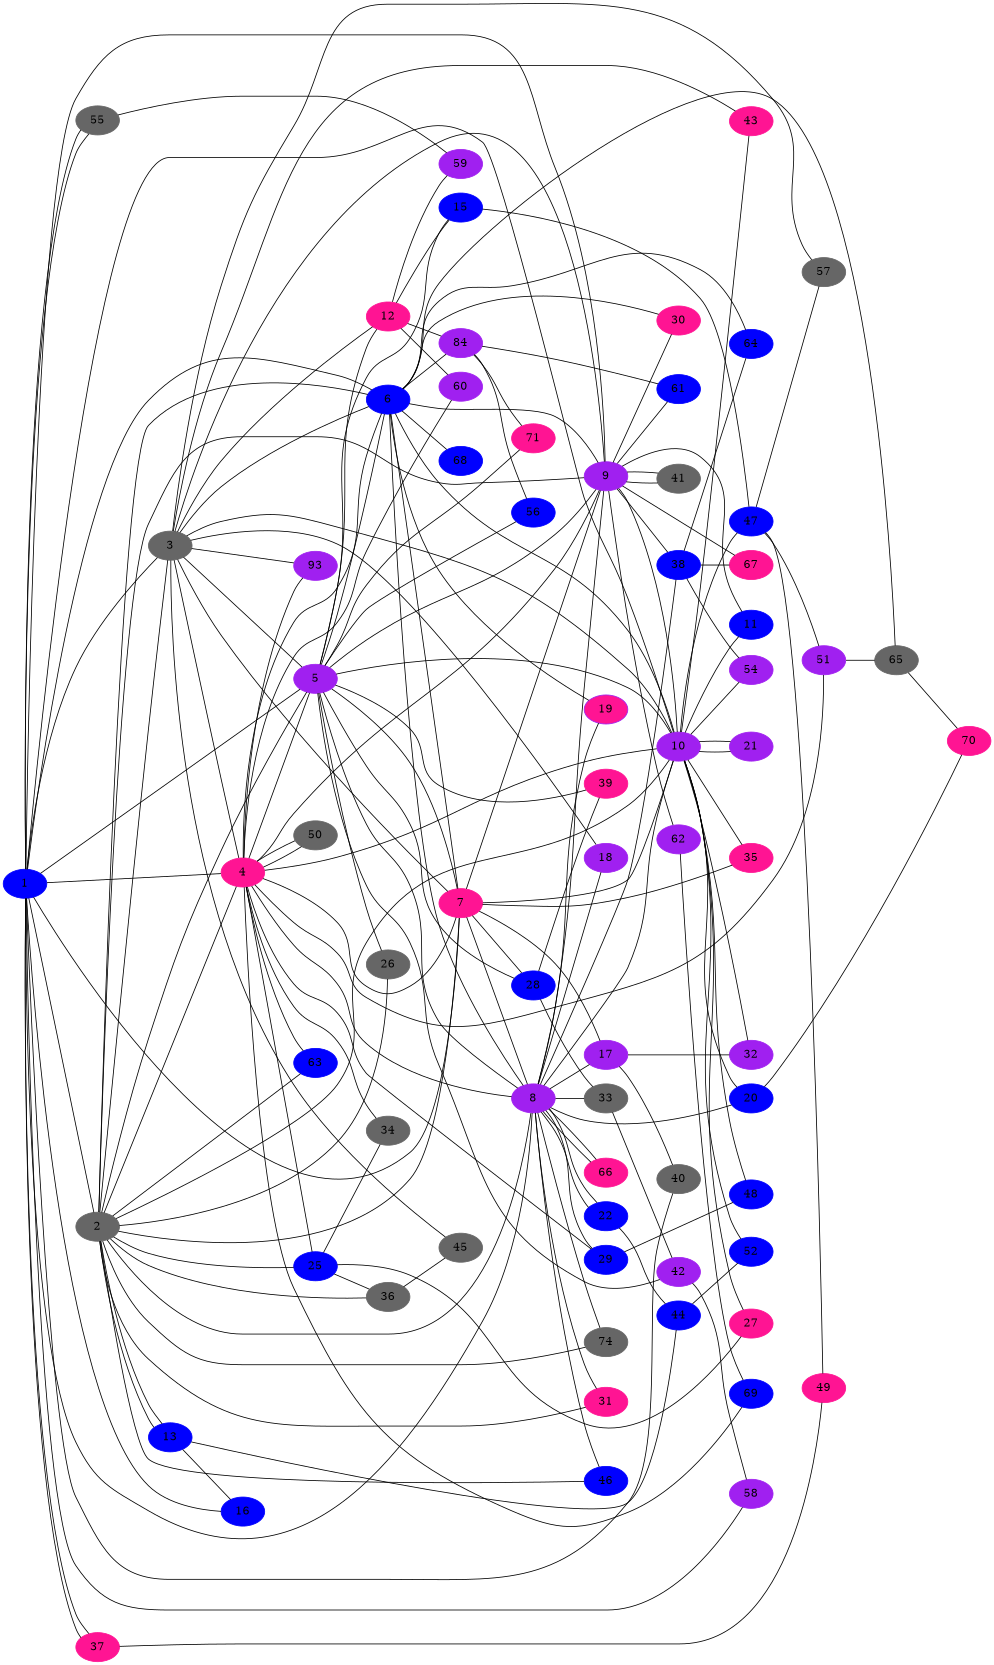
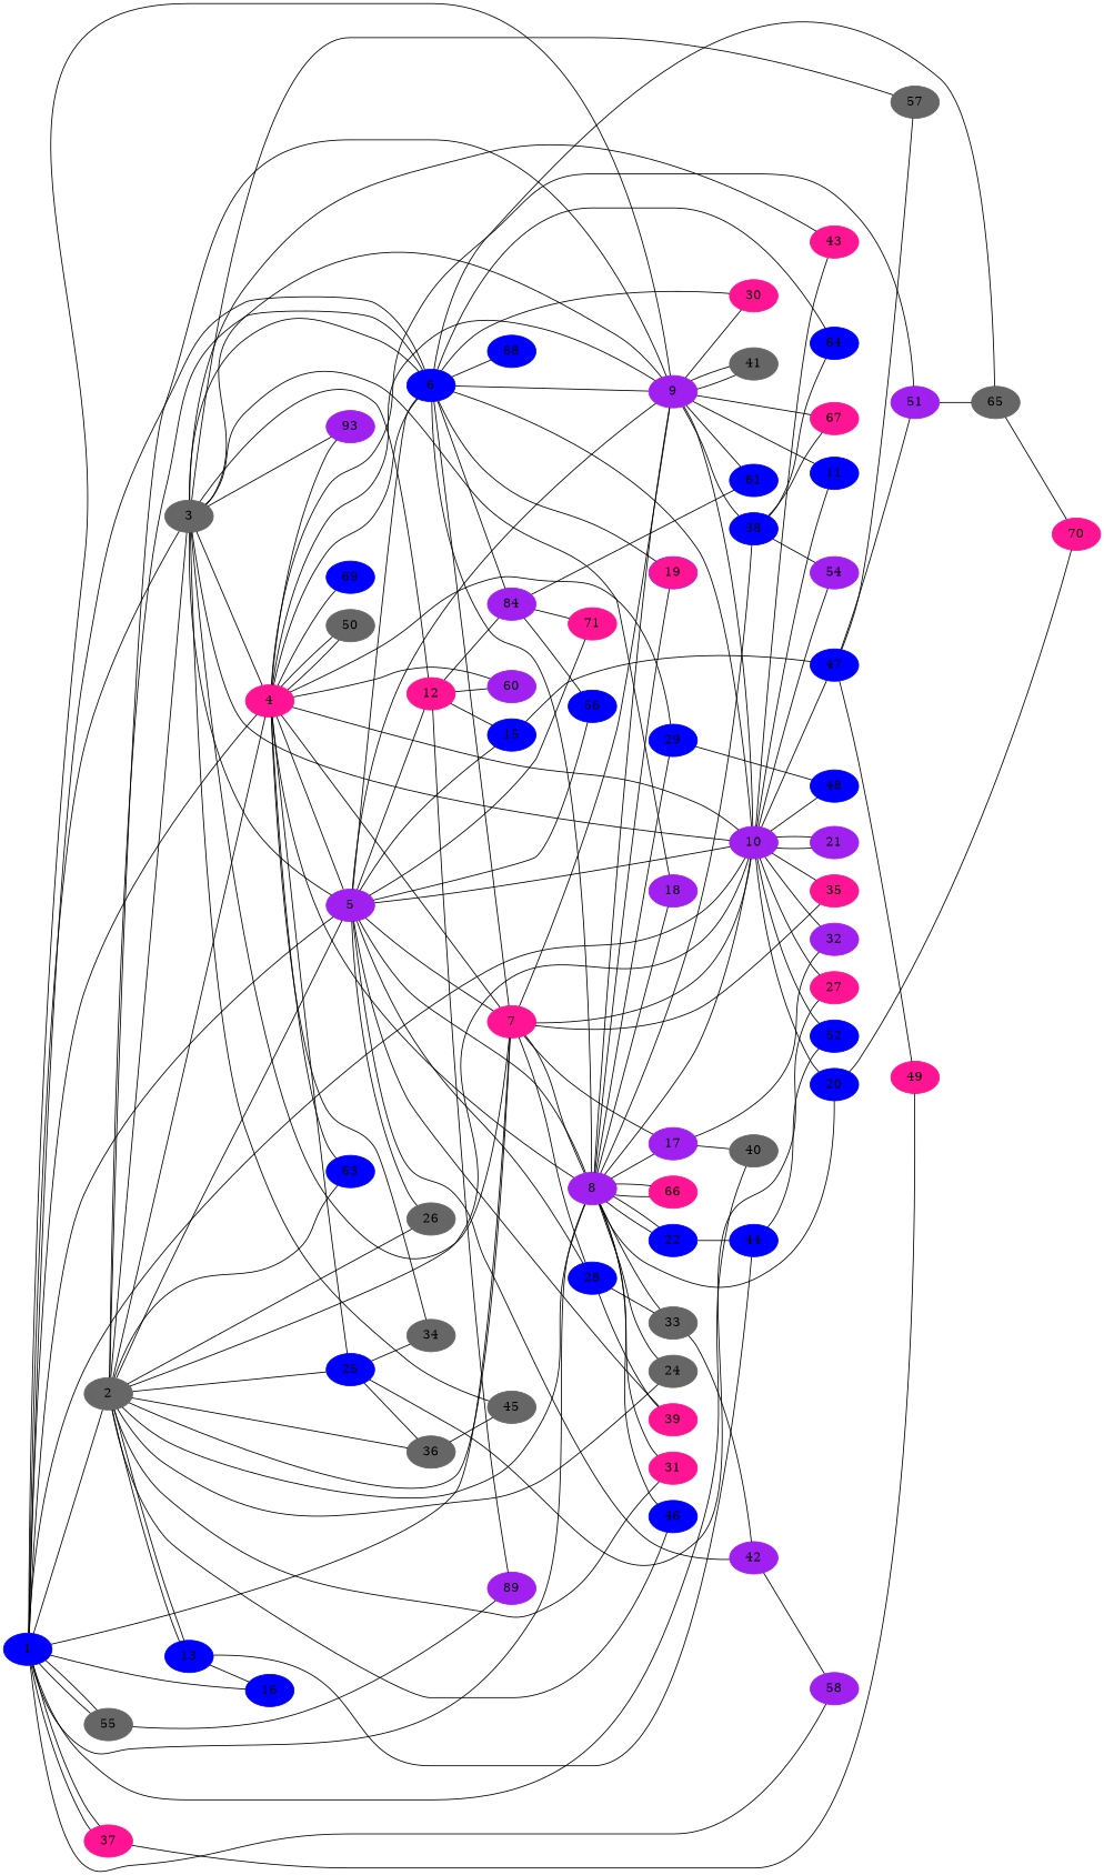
  graph {
    rankdir=LR
    node [color=blue style=filled]
    2 [color=gray40]
    1
    3 [color=gray40]
    4 [color=deeppink]
    5 [color=purple]
    6
    7 [color=deeppink]
    8 [color=purple]
    9 [color=purple]
    10 [color=purple]
    16
    37 [color=deeppink]
    40 [color=gray40]
    55 [color=gray40]
    58 [color=purple]
    13
-   24 [color=gray40 label=74]
+   24 [color=gray40]
    25
    26 [color=gray40]
    31 [color=deeppink]
    36 [color=gray40]
    46
    63
    12 [color=deeppink]
    18 [color=purple]
    43 [color=deeppink]
    45 [color=gray40]
    n28 [color=purple label=93]
    57 [color=gray40]
    29
    34 [color=gray40]
    50 [color=gray40]
    51 [color=purple]
    60 [color=purple]
    69
    15
    28
    39 [color=deeppink]
    42 [color=purple]
    56
    71 [color=deeppink]
    n42 [color=purple label=84]
    19 [color=purple fillcolor=deeppink]
    30 [color=deeppink]
    64
    65 [color=gray40]
    68
    17 [color=purple]
    35 [color=deeppink]
    20
    22
    33 [color=gray40]
    38
    66 [color=deeppink]
    11
    41 [color=gray40]
    61
-   62 [color=purple]
    67 [color=deeppink]
    21 [color=purple]
    27 [color=deeppink]
    32 [color=purple]
    47
    48
    52
    54 [color=purple]
    49 [color=deeppink]
-   59 [color=purple]
+   59 [color=purple label=89]
    44
    70 [color=deeppink]
    2 -- 3
    2 -- 4
    2 -- 5
    2 -- 6
    2 -- 7
    2 -- 8
    2 -- 9
    2 -- 10
    2 -- 13
    2 -- 13
    2 -- 24
    2 -- 25
    2 -- 26
    2 -- 31
    2 -- 36
    2 -- 46
    2 -- 63
    1 -- 2
    1 -- 3
    1 -- 4
    1 -- 5
    1 -- 6
    1 -- 7
    1 -- 8
    1 -- 9
    1 -- 10
    1 -- 16
    1 -- 37
    1 -- 37
    1 -- 40
    1 -- 55
    1 -- 55
    1 -- 58
    3 -- 4
    3 -- 5
    3 -- 6
    3 -- 7
    3 -- 9
    3 -- 10
    3 -- 12
    3 -- 18
    3 -- 43
    3 -- 45
    3 -- n28
    3 -- 57
    4 -- 5
    4 -- 6
    4 -- 7
    4 -- 8
    4 -- 9
    4 -- 10
    4 -- 25
    4 -- 63
    4 -- n28
    4 -- 29
    4 -- 34
    4 -- 50
    4 -- 50
    4 -- 51
    4 -- 60
    4 -- 69
    5 -- 6
    5 -- 7
    5 -- 8
    5 -- 9
    5 -- 10
    5 -- 26
    5 -- 12
    5 -- 15
    5 -- 28
    5 -- 39
    5 -- 42
    5 -- 56
    5 -- 71
    6 -- 7
    6 -- 8
    6 -- 9
    6 -- 10
    6 -- n42
    6 -- 19
    6 -- 30
    6 -- 64
    6 -- 65
    6 -- 68
    7 -- 8
    7 -- 9
    7 -- 10
    7 -- 28
    7 -- 17
    7 -- 35
    8 -- 9
    8 -- 10
    8 -- 24
    8 -- 31
    8 -- 46
    8 -- 18
    8 -- 29
    8 -- 19
    8 -- 17
    8 -- 20
    8 -- 22
    8 -- 22
    8 -- 33
    8 -- 38
    8 -- 66
    8 -- 66
    9 -- 10
    9 -- 30
    9 -- 38
    9 -- 11
    9 -- 41
    9 -- 41
    9 -- 61
-   9 -- 62
    9 -- 67
    10 -- 43
    10 -- 35
    10 -- 20
    10 -- 11
    10 -- 21
    10 -- 21
    10 -- 27
    10 -- 32
    10 -- 47
    10 -- 48
    10 -- 52
    10 -- 54
    37 -- 49
    55 -- 59
    13 -- 16
    13 -- 44
    25 -- 36
    25 -- 34
    25 -- 27
    36 -- 45
    12 -- 60
    12 -- 15
    12 -- n42
    12 -- 59
    29 -- 48
    51 -- 65
    15 -- 47
    28 -- 39
    28 -- 33
    42 -- 58
    n42 -- 56
    n42 -- 71
    n42 -- 61
    65 -- 70
    17 -- 40
    17 -- 32
    20 -- 70
    22 -- 44
    33 -- 42
    38 -- 64
    38 -- 67
    38 -- 54
-   62 -- 69
    47 -- 57
    47 -- 51
    47 -- 49
    44 -- 52
  }
